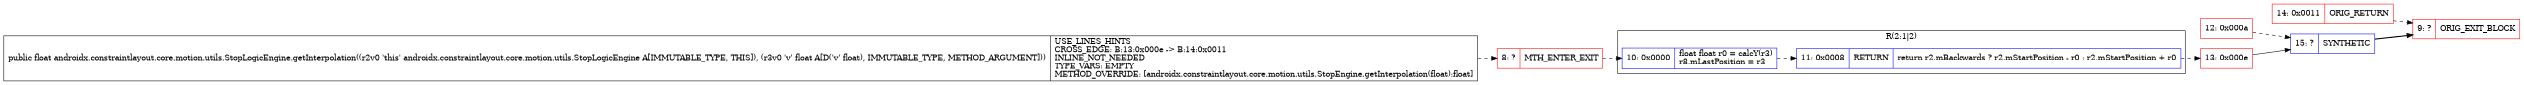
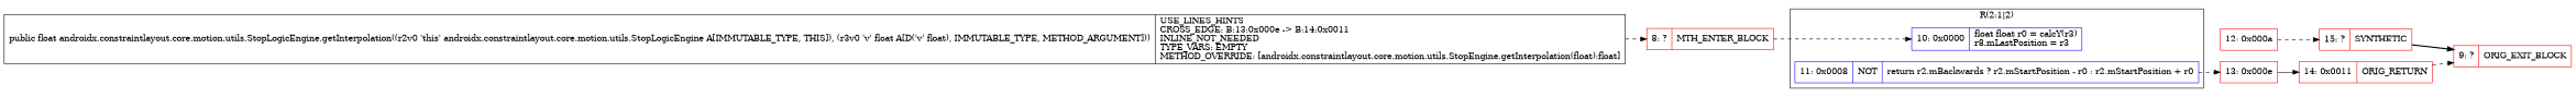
  digraph {
    fontname="DejaVu Serif"
    rankdir=LR
    node [color=red fontname="DejaVu Serif" shape=record]
    edge [fontname="DejaVu Serif" style=dashed]
    n1 [color=blue label="{10\:\ 0x0000|float float r0 = calcY(r3)\lr8.mLastPosition = r3\l}"]
-   n2 [color=blue label="{11\:\ 0x0008|RETURN\l|return r2.mBackwards ? r2.mStartPosition \- r0 : r2.mStartPosition + r0\l}"]
+   n2 [color=blue label="{11\:\ 0x0008|NOT\l|return r2.mBackwards ? r2.mStartPosition \- r0 : r2.mStartPosition + r0\l}"]
    n3 [label="{13\:\ 0x000e}"]
    n4 [label="{12\:\ 0x000a}"]
-   n5 [color=blue label="{15\:\ ?|SYNTHETIC\l}"]
+   n5 [label="{15\:\ ?|SYNTHETIC\l}"]
    n6 [label="{14\:\ 0x0011|ORIG_RETURN\l}"]
-   n7 [label="{8\:\ ?|MTH_ENTER_EXIT\l}"]
+   n7 [label="{8\:\ ?|MTH_ENTER_BLOCK\l}"]
    n8 [label="{9\:\ ?|ORIG_EXIT_BLOCK\l}"]
    n9 [label="{public float androidx.constraintlayout.core.motion.utils.StopLogicEngine.getInterpolation((r2v0 'this' androidx.constraintlayout.core.motion.utils.StopLogicEngine A[IMMUTABLE_TYPE, THIS]), (r3v0 'v' float A[D('v' float), IMMUTABLE_TYPE, METHOD_ARGUMENT]))  | USE_LINES_HINTS\lCROSS_EDGE: B:13:0x000e \-\> B:14:0x0011\lINLINE_NOT_NEEDED\lTYPE_VARS: EMPTY\lMETHOD_OVERRIDE: [androidx.constraintlayout.core.motion.utils.StopEngine.getInterpolation(float):float]\l}" color=""]
    subgraph cluster_1 {
      label="R(2:1|2)"
      n1
      n2
    }
-   n1 -> n2
    n2 -> n3
-   n3 -> n5 [style=solid]
+   n3 -> n6 [style=solid]
    n4 -> n5
    n5 -> n8 [style=bold]
    n6 -> n8
    n7 -> n1
    n9 -> n7
  }
